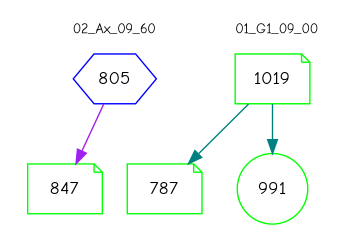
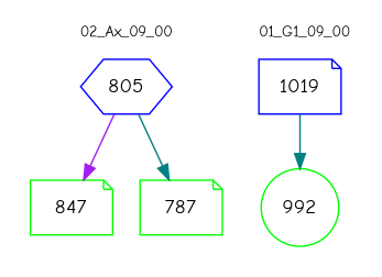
  digraph {
    fontname="Comic Neue"
    node [color=green fontname="Comic Neue" shape=note]
    edge [color=teal fontname="Comic Neue"]
    n1 [color=blue label=805 shape=hexagon]
    n2 [label=787]
    n3 [label=847]
-   n4 [label=1019]
-   n5 [label=991 shape=circle]
+   n4 [color=blue label=1019]
+   n5 [label=992 shape=circle]
    subgraph cluster_1 {
      color=white
      fontsize=10
-     label="02_Ax_09_60"
+     label="02_Ax_09_00"
      n1
      n2
      n3
    }
    subgraph cluster_2 {
      color=white
      fontsize=10
      label="01_G1_09_00"
      n4
      n5
    }
-   n4 -> n2
+   n1 -> n2
    n1 -> n3 [color=purple]
    n4 -> n5
  }
